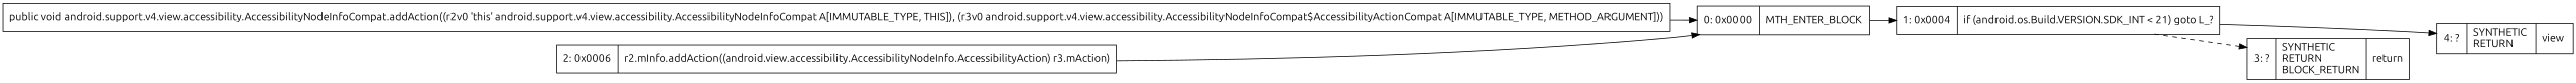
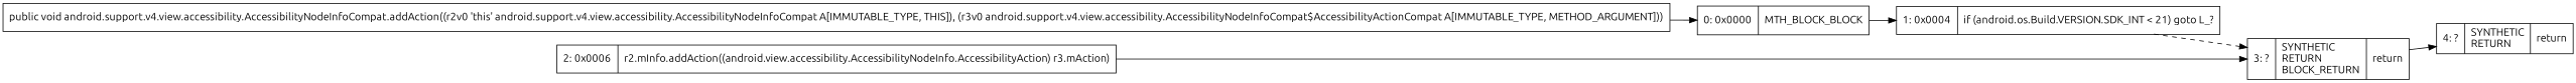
  digraph {
    fontname=Ubuntu
    rankdir=LR
    node [fontname=Ubuntu shape=record]
    edge [fontname=Ubuntu]
-   n1 [label="{0\:\ 0x0000|MTH_ENTER_BLOCK\l}"]
+   n1 [label="{0\:\ 0x0000|MTH_BLOCK_BLOCK\l}"]
    n2 [label="{1\:\ 0x0004|if (android.os.Build.VERSION.SDK_INT \< 21) goto L_?\l}"]
-   n3 [label="{4\:\ ?|SYNTHETIC\lRETURN\l|view\l}"]
+   n3 [label="{4\:\ ?|SYNTHETIC\lRETURN\l|return\l}"]
    n4 [label="{3\:\ ?|SYNTHETIC\lRETURN\lBLOCK_RETURN\l|return\l}"]
    n5 [label="{2\:\ 0x0006|r2.mInfo.addAction((android.view.accessibility.AccessibilityNodeInfo.AccessibilityAction) r3.mAction)\l}"]
    n6 [label="{public void android.support.v4.view.accessibility.AccessibilityNodeInfoCompat.addAction((r2v0 'this' android.support.v4.view.accessibility.AccessibilityNodeInfoCompat A[IMMUTABLE_TYPE, THIS]), (r3v0 android.support.v4.view.accessibility.AccessibilityNodeInfoCompat$AccessibilityActionCompat A[IMMUTABLE_TYPE, METHOD_ARGUMENT])) }"]
    n1 -> n2
-   n2 -> n3
+   n4 -> n3
    n2 -> n4 [style=dashed]
-   n5 -> n1
+   n5 -> n4
    n6 -> n1
  }
